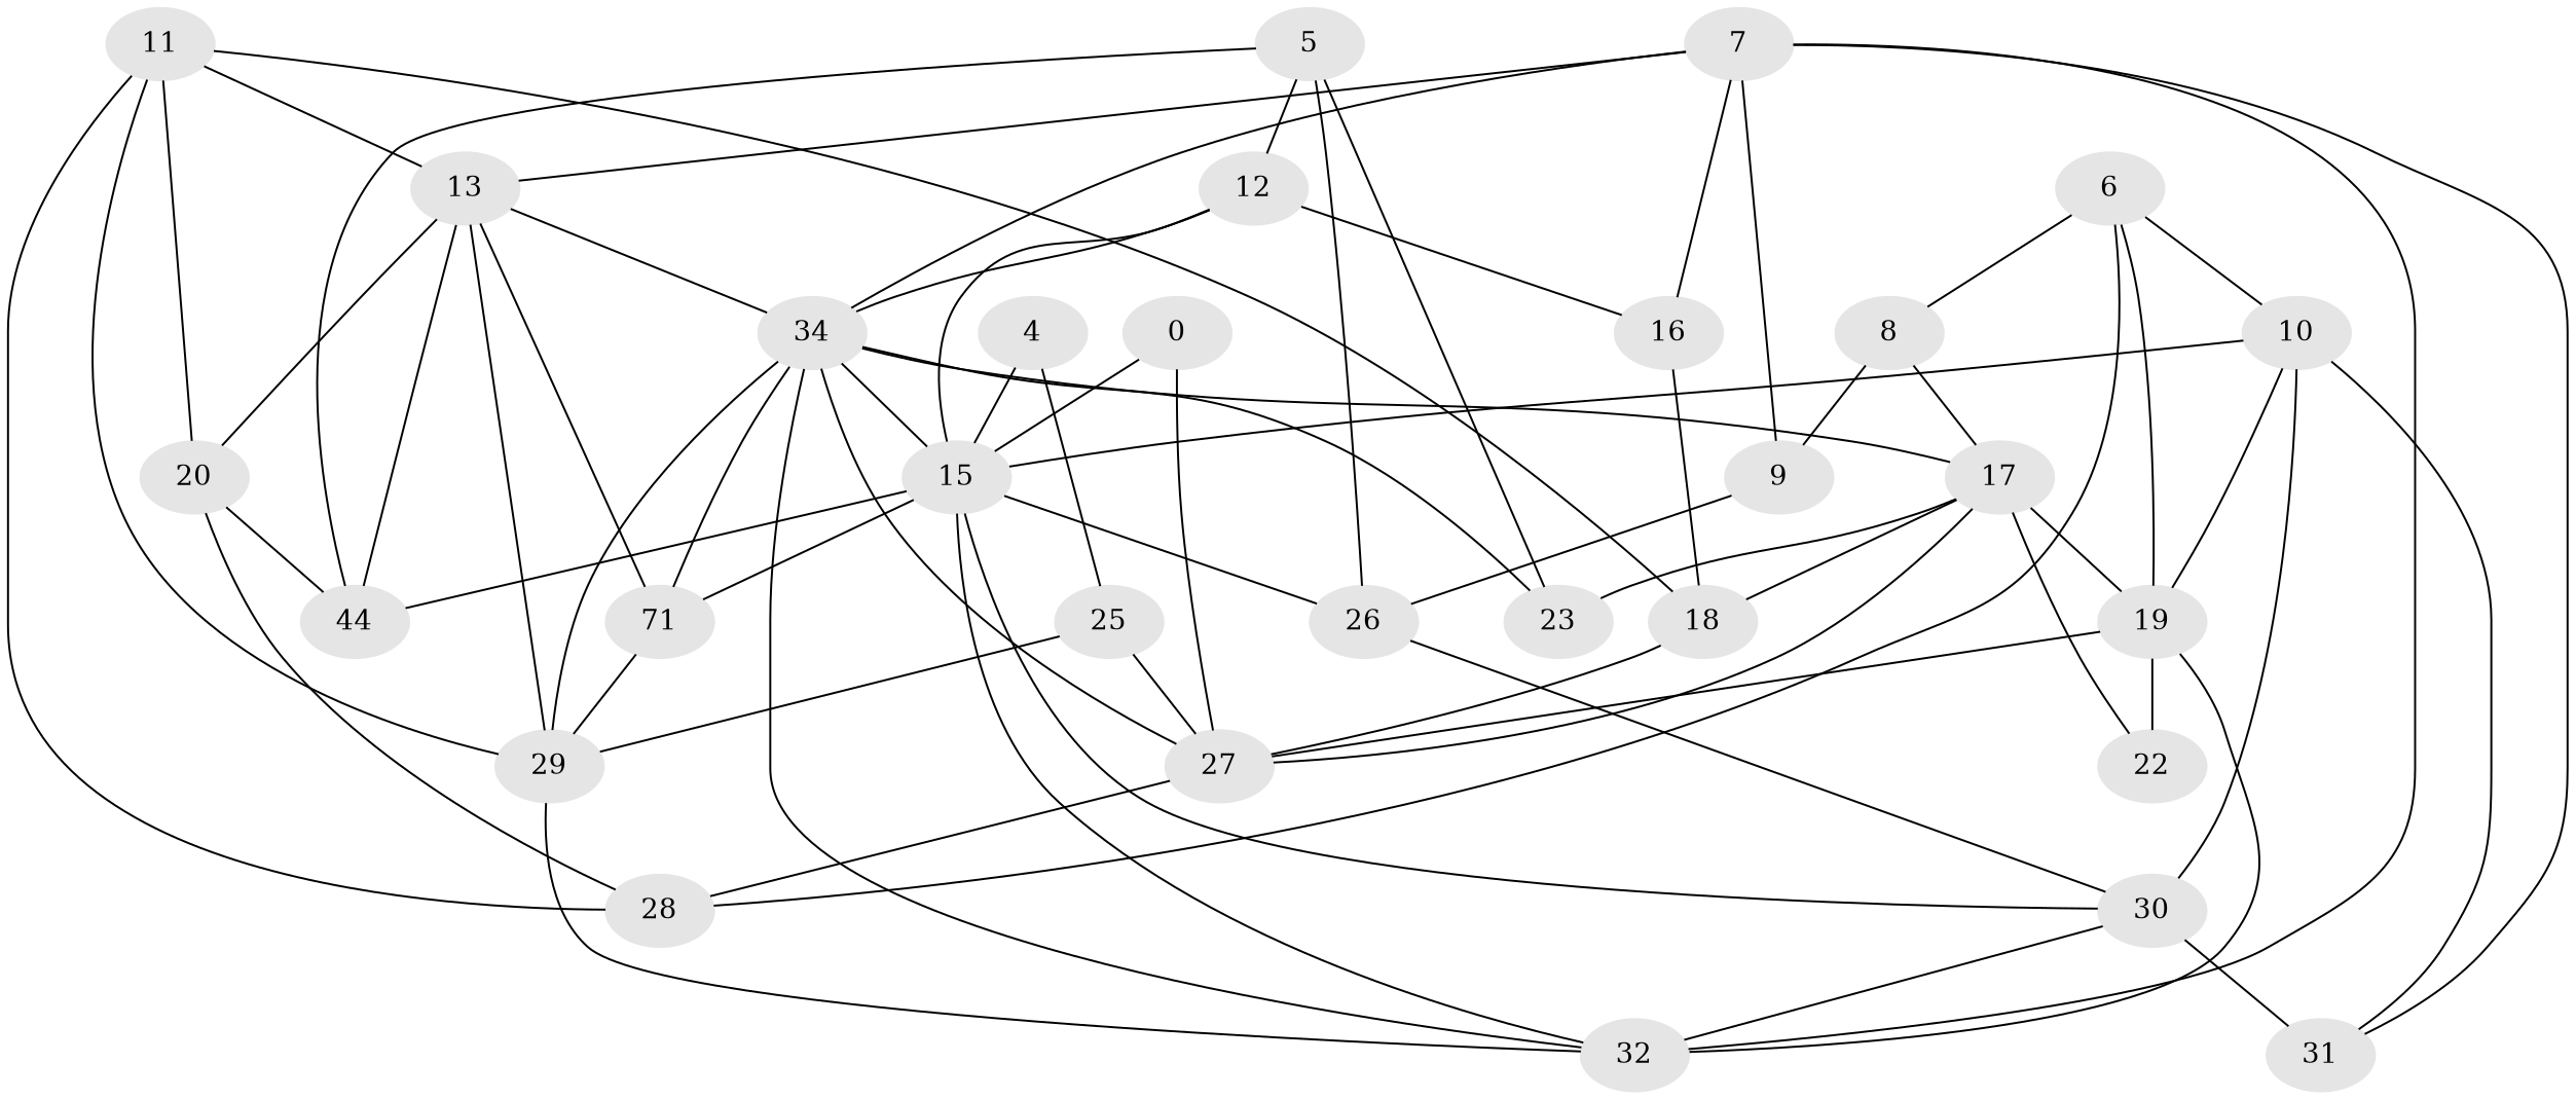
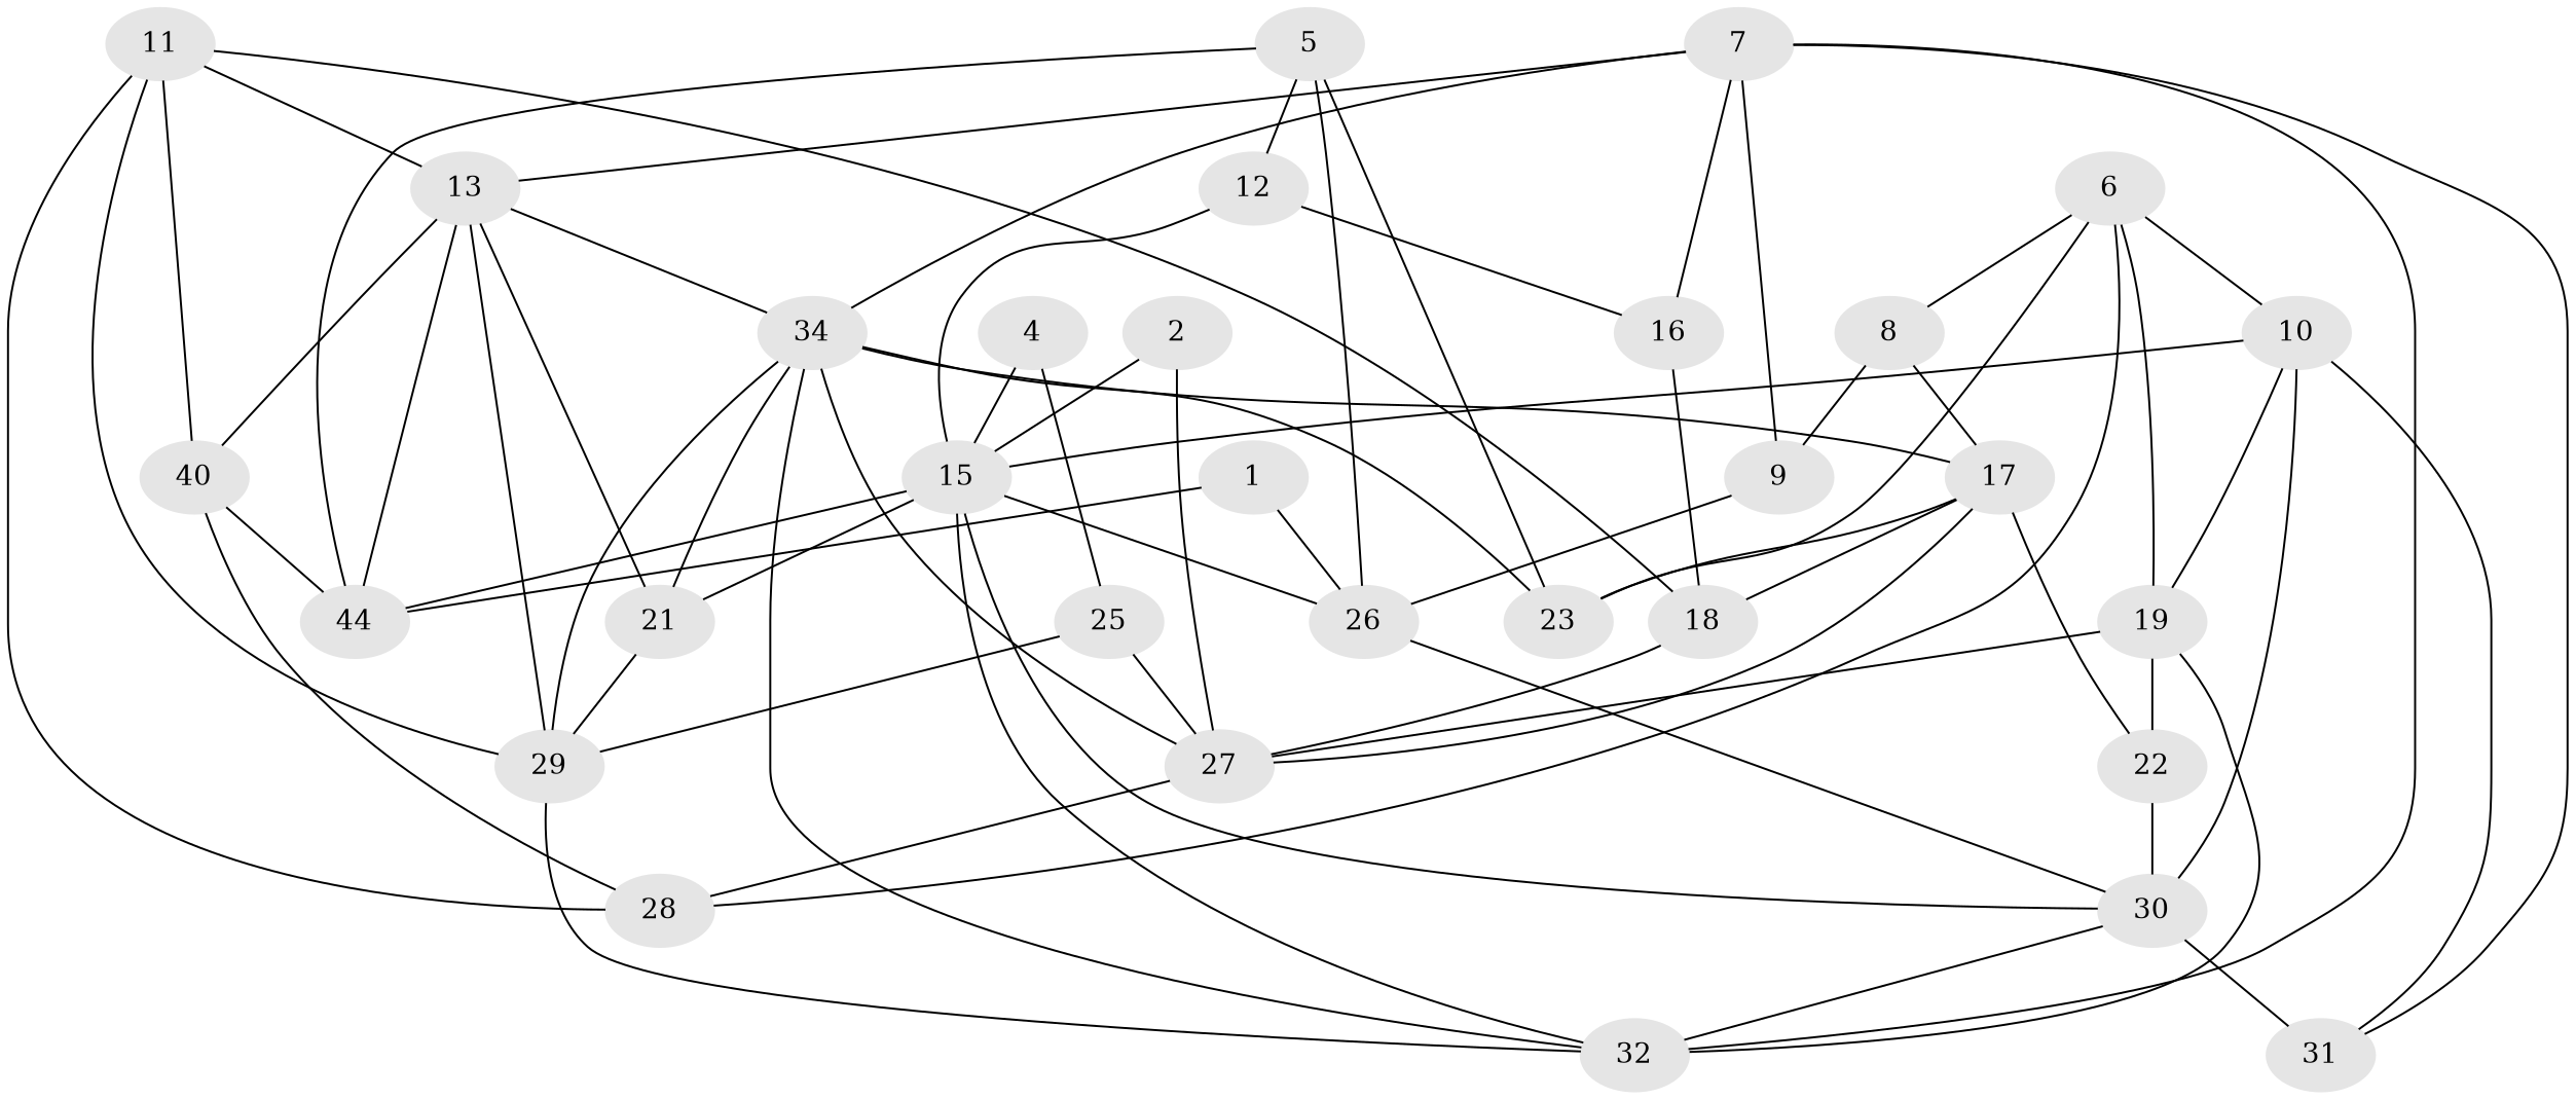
  graph {
    node [color=gray90 style=filled]
    edge [weight=1.0]
    n1 [label=44]
+   1
    26
    30
-   2 [label=0]
+   2
    15
    27
    32
-   21 [label=71]
+   21
    28
    16
    18
    4
    25
    29
    5
    12
    23
    n19 [label=34]
    6
    8
    10
    19
    9
    17
    31
    22
    7
    13
-   20
+   20 [label=40]
    11
+   1 -- n1
+   1 -- 26
    26 -- 30
    30 -- 32
    30 -- 31 [weight=2.0]
    2 -- 15 [weight=2.0]
    2 -- 27
    15 -- n1
    15 -- 26
    15 -- 30
    15 -- 32
    15 -- 21
    27 -- 28
    21 -- 29
    16 -- 18
    18 -- 27
    4 -- 15
    4 -- 25
    25 -- 27
    25 -- 29 [weight=2.0]
    29 -- 32
    5 -- n1
    5 -- 26
    5 -- 12
    5 -- 23
    12 -- 15
    12 -- 16
-   12 -- n19
-   n19 -- 15
    n19 -- 27
    n19 -- 32
    n19 -- 21
    n19 -- 29
    n19 -- 23
    n19 -- 17
    6 -- 28
+   6 -- 23
    6 -- 8
    6 -- 10
    6 -- 19
    8 -- 9
    8 -- 17
    10 -- 30
    10 -- 15 [weight=2.0]
    10 -- 19
    10 -- 31
    19 -- 27
    19 -- 32
    19 -- 22 [weight=2.0]
    9 -- 26
    17 -- 27
    17 -- 18
    17 -- 23
-   17 -- 19
    17 -- 22
+   22 -- 30
    7 -- 32
    7 -- 16
    7 -- n19
    7 -- 9
    7 -- 31
    7 -- 13
    13 -- n1
    13 -- 21
    13 -- 29
    13 -- n19
    13 -- 20
    20 -- n1
    20 -- 28
    11 -- 28
    11 -- 18
    11 -- 29
    11 -- 13
    11 -- 20
  }
